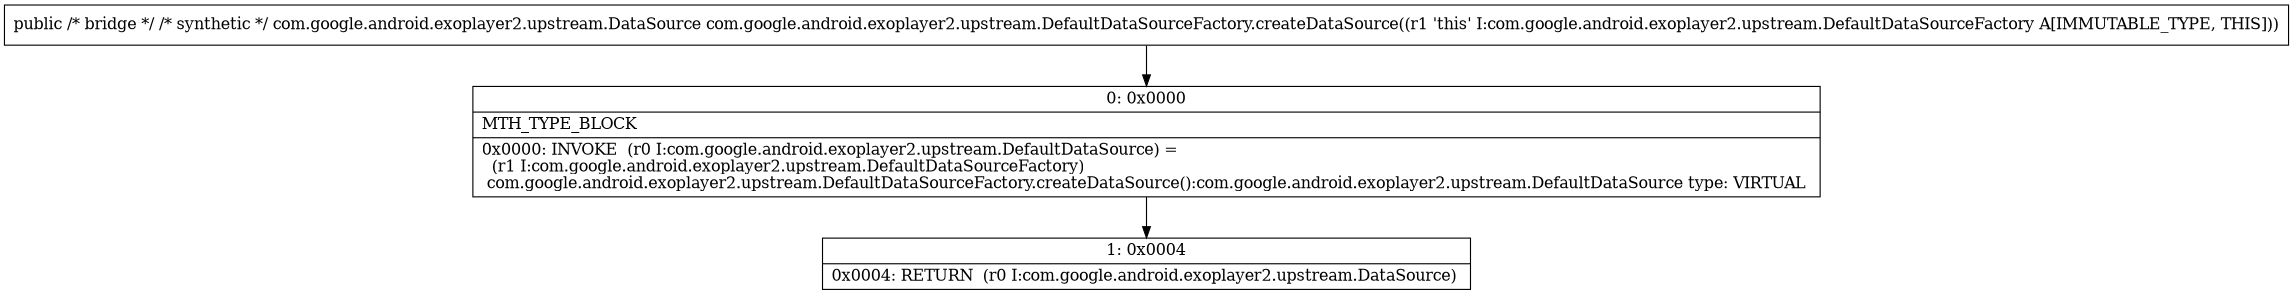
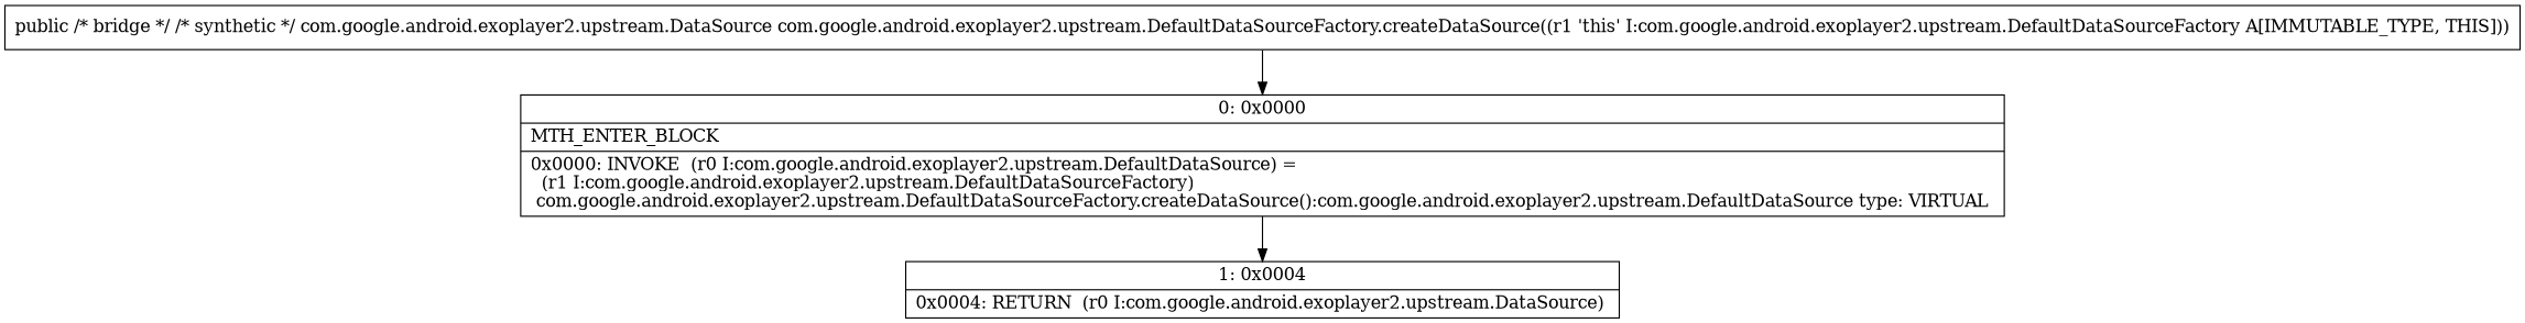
  digraph {
    node [shape=record]
-   n1 [label="{0\:\ 0x0000|MTH_TYPE_BLOCK\l|0x0000: INVOKE  (r0 I:com.google.android.exoplayer2.upstream.DefaultDataSource) = \l  (r1 I:com.google.android.exoplayer2.upstream.DefaultDataSourceFactory)\l com.google.android.exoplayer2.upstream.DefaultDataSourceFactory.createDataSource():com.google.android.exoplayer2.upstream.DefaultDataSource type: VIRTUAL \l}"]
+   n1 [label="{0\:\ 0x0000|MTH_ENTER_BLOCK\l|0x0000: INVOKE  (r0 I:com.google.android.exoplayer2.upstream.DefaultDataSource) = \l  (r1 I:com.google.android.exoplayer2.upstream.DefaultDataSourceFactory)\l com.google.android.exoplayer2.upstream.DefaultDataSourceFactory.createDataSource():com.google.android.exoplayer2.upstream.DefaultDataSource type: VIRTUAL \l}"]
    n2 [label="{1\:\ 0x0004|0x0004: RETURN  (r0 I:com.google.android.exoplayer2.upstream.DataSource) \l}"]
    n3 [label="{public \/* bridge *\/ \/* synthetic *\/ com.google.android.exoplayer2.upstream.DataSource com.google.android.exoplayer2.upstream.DefaultDataSourceFactory.createDataSource((r1 'this' I:com.google.android.exoplayer2.upstream.DefaultDataSourceFactory A[IMMUTABLE_TYPE, THIS])) }"]
    n1 -> n2
    n3 -> n1
  }
